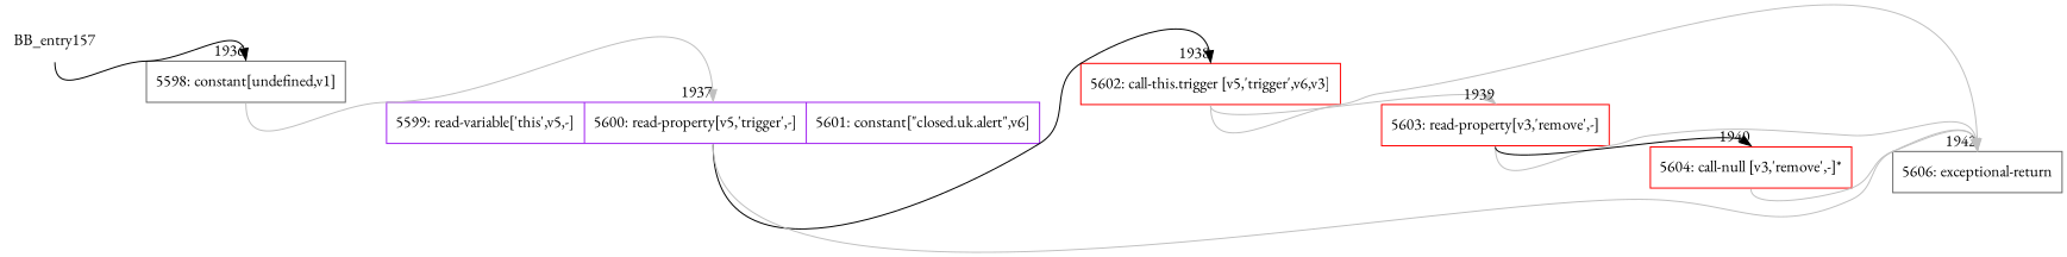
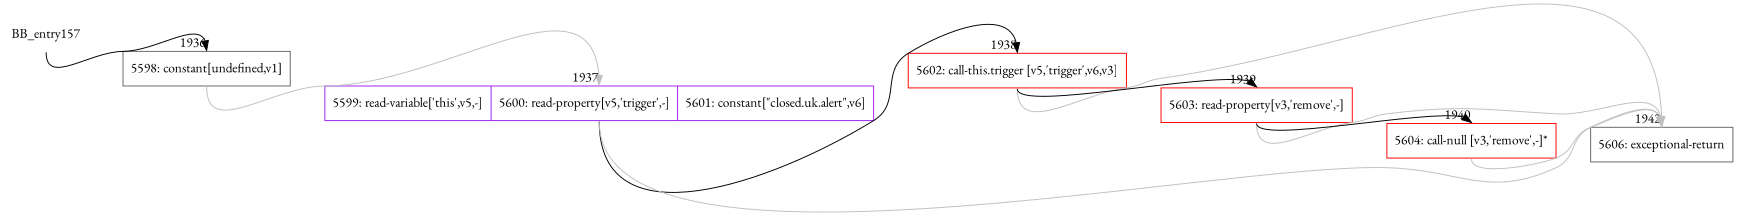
  digraph {
    fontname="EB Garamond"
    rankdir=LR
    node [color=red fontname="EB Garamond" shape=record]
    edge [fontname="EB Garamond" headport=n tailport=s color=gray]
    BB_entry157 [shape=none]
    n2 [color=gray40 label="{5598: constant[undefined,v1]}"]
    n3 [color=purple label="{5599: read-variable['this',v5,-]|5600: read-property[v5,'trigger',-]|5601: constant[\"closed.uk.alert\",v6]}"]
    n4 [label="{5602: call-this.trigger [v5,'trigger',v6,v3]}"]
    n5 [color=gray40 label="{5606: exceptional-return}"]
    n6 [label="{5603: read-property[v3,'remove',-]}"]
    n7 [label="{5604: call-null [v3,'remove',-]*}"]
    BB_entry157 -> n2 [headlabel="    1936" color=""]
    n2 -> n3 [headlabel="      1937"]
    n3 -> n4 [headlabel="      1938" color=""]
    n3 -> n5 [headlabel="      1942"]
    n4 -> n5
-   n4 -> n6 [headlabel="      1939"]
+   n4 -> n6 [headlabel="      1939" color=""]
    n6 -> n5
    n6 -> n7 [headlabel="      1940" color=""]
    n7 -> n5
  }
